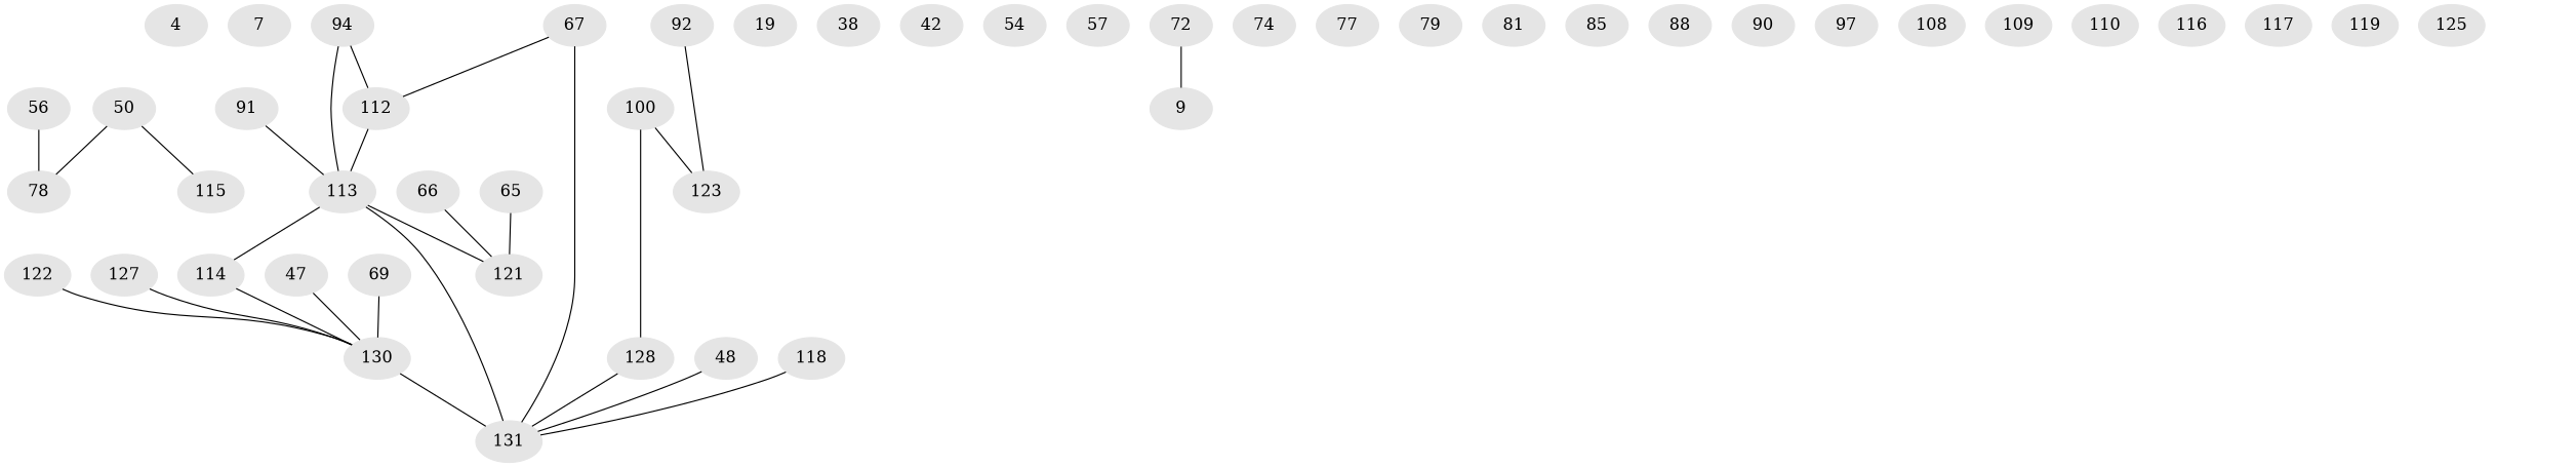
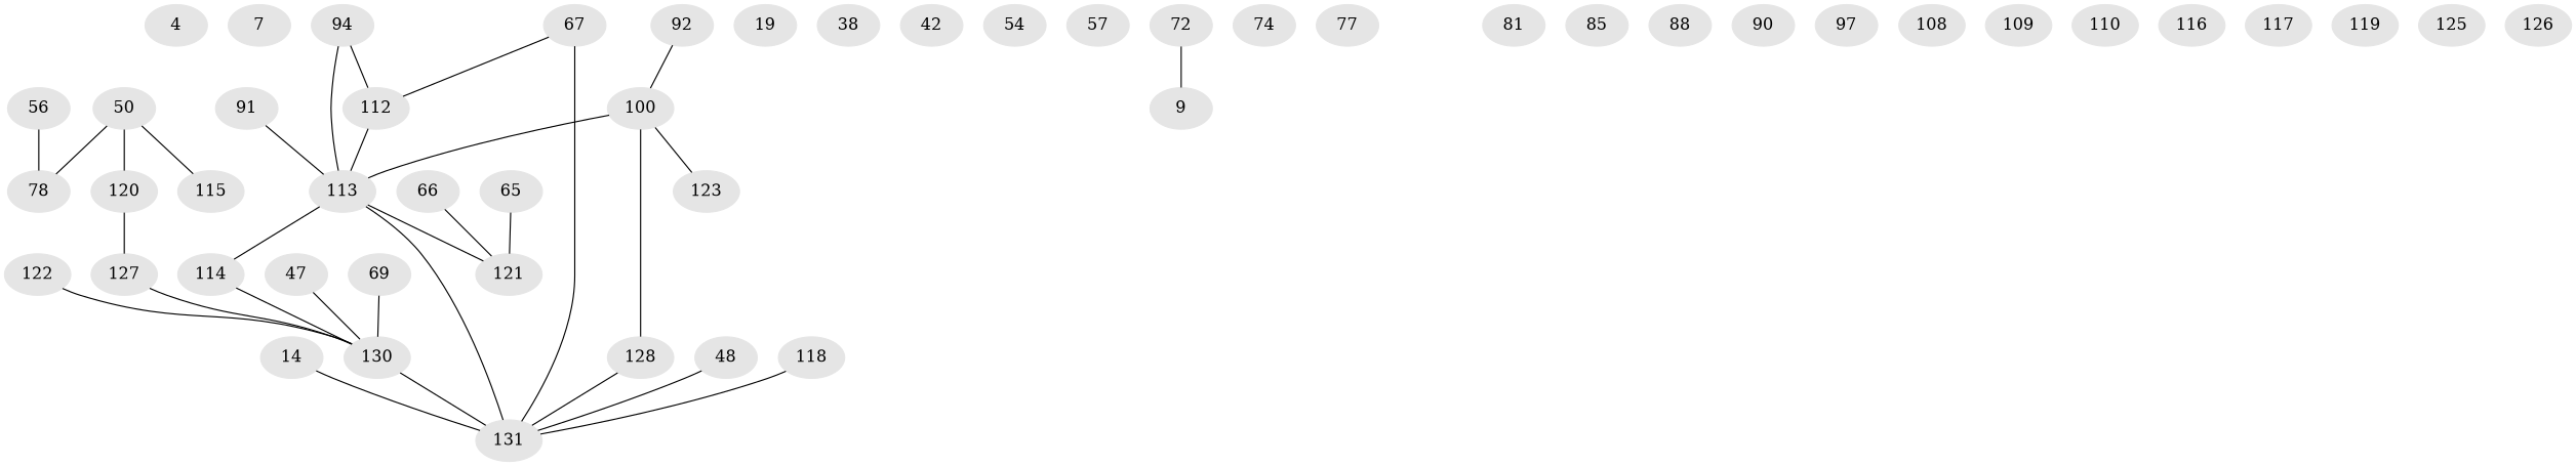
  graph {
    node [color=gray90 style=filled]
    4
    7
    131 [super="+45+51+80+111+104"]
+   14
    19
    n6 [label=38]
    130 [super="+129+124"]
    47
    48
    78 [super="+75"]
    50
    115
+   120 [super="+95"]
    127 [super="+55"]
    n15 [label=42]
    54
    56 [super="+30"]
    57
    121 [super="+36+21"]
    65
    66 [super="+43"]
    112 [super="+46+98+101+2+82+86+89+103+107"]
    113 [super="+34+24+99+83+60"]
    67
    69
    72 [super="+62"]
    9
    94 [super="+33+87+68"]
    74
    77
-   79
    81 [super="+64"]
    85
    88
    90
    114 [super="+84+61"]
    91
    92
    100
    123 [super="+106"]
    128
    97
    108
    109
    110 [super="+17"]
    116
    117
    118
    119 [super="+42"]
    122 [super="+76"]
    125 [super="+93"]
+   126
+   14 -- 131
    130 -- 131 [weight=4]
    47 -- 130
    48 -- 131
    50 -- 78
    50 -- 115
+   50 -- 120 [weight=2]
+   120 -- 127
    127 -- 130
    56 -- 78
    65 -- 121
    66 -- 121
    112 -- 113 [weight=3]
    113 -- 131 [weight=2]
    113 -- 121 [weight=4]
    113 -- 114
    67 -- 131 [weight=4]
    67 -- 112
    69 -- 130
    72 -- 9
    94 -- 112
    94 -- 113
    114 -- 130 [weight=2]
    91 -- 113
-   92 -- 123
+   92 -- 100
+   100 -- 113
    100 -- 123 [weight=2]
    100 -- 128
    128 -- 131
    118 -- 131
    122 -- 130
  }
